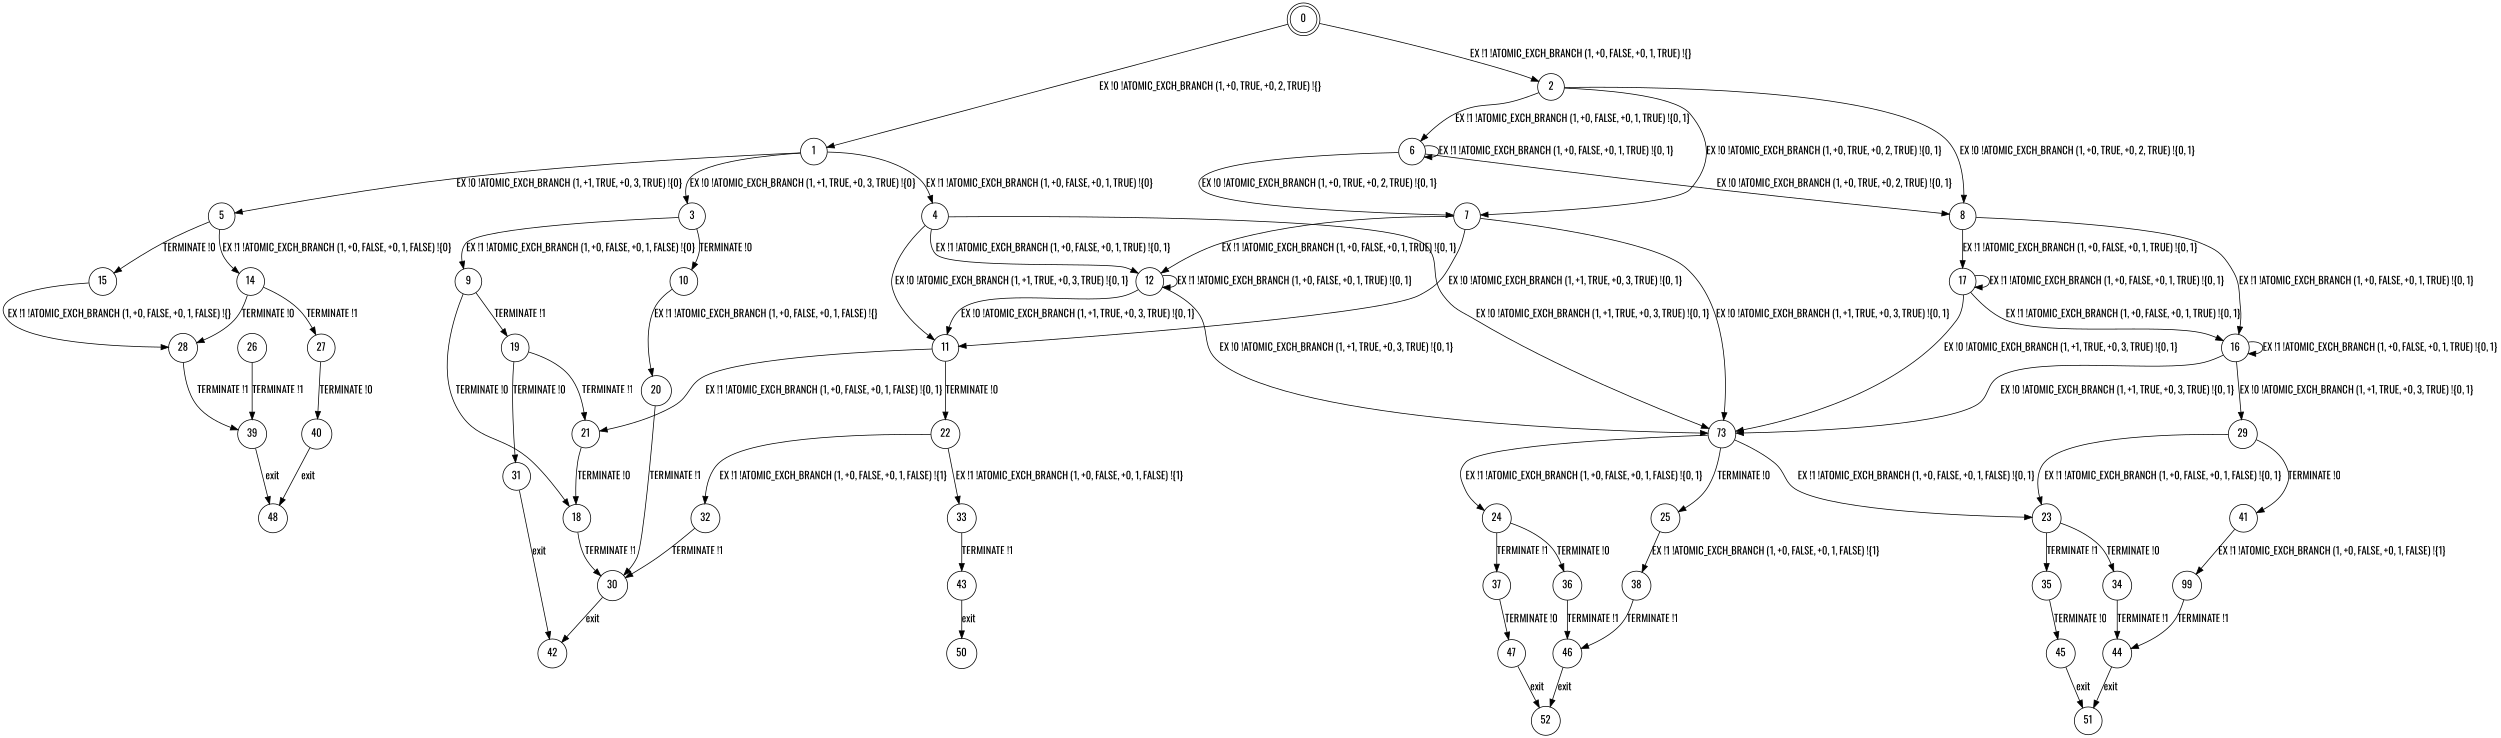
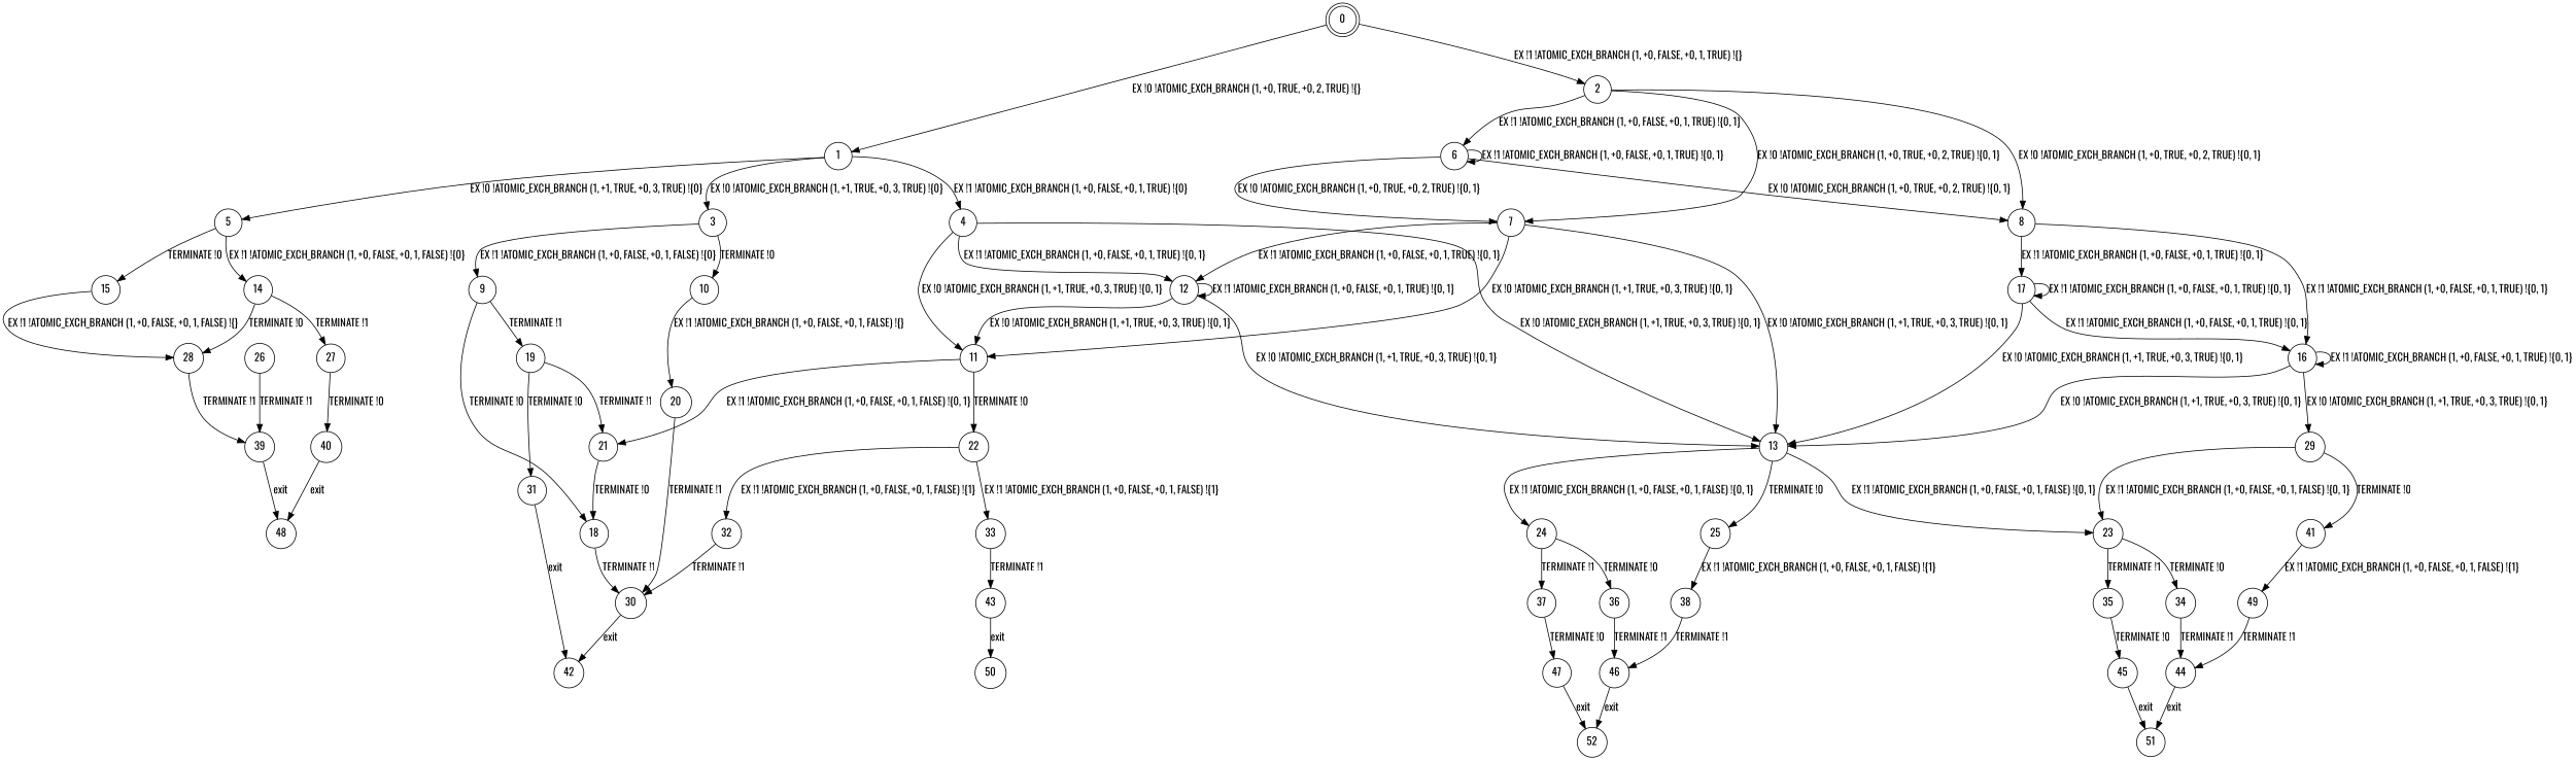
  digraph {
    fontname=Oswald
    node [fontname=Oswald shape=circle]
    edge [fontname=Oswald]
    0 [peripheries=2]
    1
    2
    3
    4
    5
    6
    7
    8
    9
    10
    11
    12
-   13 [label=73]
+   13
    14
    15
    16
    17
    18
    19
    20
    21
    22
    23
    24
    25
    27
    28
    29
    30
    31
    32
    33
    34
    35
    36
    37
    38
    26
    39
    40
    41
    42
    43
    44
    45
    46
    47
    48
-   49 [label=99]
+   49
    50
    51
    52
    0 -> 1 [label="EX !0 !ATOMIC_EXCH_BRANCH (1, +0, TRUE, +0, 2, TRUE) !{}"]
    0 -> 2 [label="EX !1 !ATOMIC_EXCH_BRANCH (1, +0, FALSE, +0, 1, TRUE) !{}"]
    1 -> 3 [label="EX !0 !ATOMIC_EXCH_BRANCH (1, +1, TRUE, +0, 3, TRUE) !{0}"]
    1 -> 4 [label="EX !1 !ATOMIC_EXCH_BRANCH (1, +0, FALSE, +0, 1, TRUE) !{0}"]
    1 -> 5 [label="EX !0 !ATOMIC_EXCH_BRANCH (1, +1, TRUE, +0, 3, TRUE) !{0}"]
    2 -> 6 [label="EX !1 !ATOMIC_EXCH_BRANCH (1, +0, FALSE, +0, 1, TRUE) !{0, 1}"]
    2 -> 7 [label="EX !0 !ATOMIC_EXCH_BRANCH (1, +0, TRUE, +0, 2, TRUE) !{0, 1}"]
    2 -> 8 [label="EX !0 !ATOMIC_EXCH_BRANCH (1, +0, TRUE, +0, 2, TRUE) !{0, 1}"]
    3 -> 9 [label="EX !1 !ATOMIC_EXCH_BRANCH (1, +0, FALSE, +0, 1, FALSE) !{0}"]
    3 -> 10 [label="TERMINATE !0"]
    4 -> 11 [label="EX !0 !ATOMIC_EXCH_BRANCH (1, +1, TRUE, +0, 3, TRUE) !{0, 1}"]
    4 -> 12 [label="EX !1 !ATOMIC_EXCH_BRANCH (1, +0, FALSE, +0, 1, TRUE) !{0, 1}"]
    4 -> 13 [label="EX !0 !ATOMIC_EXCH_BRANCH (1, +1, TRUE, +0, 3, TRUE) !{0, 1}"]
    5 -> 14 [label="EX !1 !ATOMIC_EXCH_BRANCH (1, +0, FALSE, +0, 1, FALSE) !{0}"]
    5 -> 15 [label="TERMINATE !0"]
    6 -> 6 [label="EX !1 !ATOMIC_EXCH_BRANCH (1, +0, FALSE, +0, 1, TRUE) !{0, 1}"]
    6 -> 7 [label="EX !0 !ATOMIC_EXCH_BRANCH (1, +0, TRUE, +0, 2, TRUE) !{0, 1}"]
    6 -> 8 [label="EX !0 !ATOMIC_EXCH_BRANCH (1, +0, TRUE, +0, 2, TRUE) !{0, 1}"]
    7 -> 11 [label="EX !0 !ATOMIC_EXCH_BRANCH (1, +1, TRUE, +0, 3, TRUE) !{0, 1}"]
    7 -> 12 [label="EX !1 !ATOMIC_EXCH_BRANCH (1, +0, FALSE, +0, 1, TRUE) !{0, 1}"]
    7 -> 13 [label="EX !0 !ATOMIC_EXCH_BRANCH (1, +1, TRUE, +0, 3, TRUE) !{0, 1}"]
    8 -> 16 [label="EX !1 !ATOMIC_EXCH_BRANCH (1, +0, FALSE, +0, 1, TRUE) !{0, 1}"]
    8 -> 17 [label="EX !1 !ATOMIC_EXCH_BRANCH (1, +0, FALSE, +0, 1, TRUE) !{0, 1}"]
    9 -> 18 [label="TERMINATE !0"]
    9 -> 19 [label="TERMINATE !1"]
    10 -> 20 [label="EX !1 !ATOMIC_EXCH_BRANCH (1, +0, FALSE, +0, 1, FALSE) !{}"]
    11 -> 21 [label="EX !1 !ATOMIC_EXCH_BRANCH (1, +0, FALSE, +0, 1, FALSE) !{0, 1}"]
    11 -> 22 [label="TERMINATE !0"]
    12 -> 11 [label="EX !0 !ATOMIC_EXCH_BRANCH (1, +1, TRUE, +0, 3, TRUE) !{0, 1}"]
    12 -> 12 [label="EX !1 !ATOMIC_EXCH_BRANCH (1, +0, FALSE, +0, 1, TRUE) !{0, 1}"]
    12 -> 13 [label="EX !0 !ATOMIC_EXCH_BRANCH (1, +1, TRUE, +0, 3, TRUE) !{0, 1}"]
    13 -> 23 [label="EX !1 !ATOMIC_EXCH_BRANCH (1, +0, FALSE, +0, 1, FALSE) !{0, 1}"]
    13 -> 24 [label="EX !1 !ATOMIC_EXCH_BRANCH (1, +0, FALSE, +0, 1, FALSE) !{0, 1}"]
    13 -> 25 [label="TERMINATE !0"]
    14 -> 27 [label="TERMINATE !1"]
    14 -> 28 [label="TERMINATE !0"]
    15 -> 28 [label="EX !1 !ATOMIC_EXCH_BRANCH (1, +0, FALSE, +0, 1, FALSE) !{}"]
    16 -> 13 [label="EX !0 !ATOMIC_EXCH_BRANCH (1, +1, TRUE, +0, 3, TRUE) !{0, 1}"]
    16 -> 16 [label="EX !1 !ATOMIC_EXCH_BRANCH (1, +0, FALSE, +0, 1, TRUE) !{0, 1}"]
    16 -> 29 [label="EX !0 !ATOMIC_EXCH_BRANCH (1, +1, TRUE, +0, 3, TRUE) !{0, 1}"]
    17 -> 13 [label="EX !0 !ATOMIC_EXCH_BRANCH (1, +1, TRUE, +0, 3, TRUE) !{0, 1}"]
    17 -> 16 [label="EX !1 !ATOMIC_EXCH_BRANCH (1, +0, FALSE, +0, 1, TRUE) !{0, 1}"]
    17 -> 17 [label="EX !1 !ATOMIC_EXCH_BRANCH (1, +0, FALSE, +0, 1, TRUE) !{0, 1}"]
    18 -> 30 [label="TERMINATE !1"]
    19 -> 21 [label="TERMINATE !1"]
    19 -> 31 [label="TERMINATE !0"]
    20 -> 30 [label="TERMINATE !1"]
    21 -> 18 [label="TERMINATE !0"]
    22 -> 32 [label="EX !1 !ATOMIC_EXCH_BRANCH (1, +0, FALSE, +0, 1, FALSE) !{1}"]
    22 -> 33 [label="EX !1 !ATOMIC_EXCH_BRANCH (1, +0, FALSE, +0, 1, FALSE) !{1}"]
    23 -> 34 [label="TERMINATE !0"]
    23 -> 35 [label="TERMINATE !1"]
    24 -> 36 [label="TERMINATE !0"]
    24 -> 37 [label="TERMINATE !1"]
    25 -> 38 [label="EX !1 !ATOMIC_EXCH_BRANCH (1, +0, FALSE, +0, 1, FALSE) !{1}"]
    27 -> 40 [label="TERMINATE !0"]
    28 -> 39 [label="TERMINATE !1"]
    29 -> 23 [label="EX !1 !ATOMIC_EXCH_BRANCH (1, +0, FALSE, +0, 1, FALSE) !{0, 1}"]
    29 -> 41 [label="TERMINATE !0"]
    30 -> 42 [label=exit]
    31 -> 42 [label=exit]
    32 -> 30 [label="TERMINATE !1"]
    33 -> 43 [label="TERMINATE !1"]
    34 -> 44 [label="TERMINATE !1"]
    35 -> 45 [label="TERMINATE !0"]
    36 -> 46 [label="TERMINATE !1"]
    37 -> 47 [label="TERMINATE !0"]
    38 -> 46 [label="TERMINATE !1"]
    26 -> 39 [label="TERMINATE !1"]
    39 -> 48 [label=exit]
    40 -> 48 [label=exit]
    41 -> 49 [label="EX !1 !ATOMIC_EXCH_BRANCH (1, +0, FALSE, +0, 1, FALSE) !{1}"]
    43 -> 50 [label=exit]
    44 -> 51 [label=exit]
    45 -> 51 [label=exit]
    46 -> 52 [label=exit]
    47 -> 52 [label=exit]
    49 -> 44 [label="TERMINATE !1"]
  }
